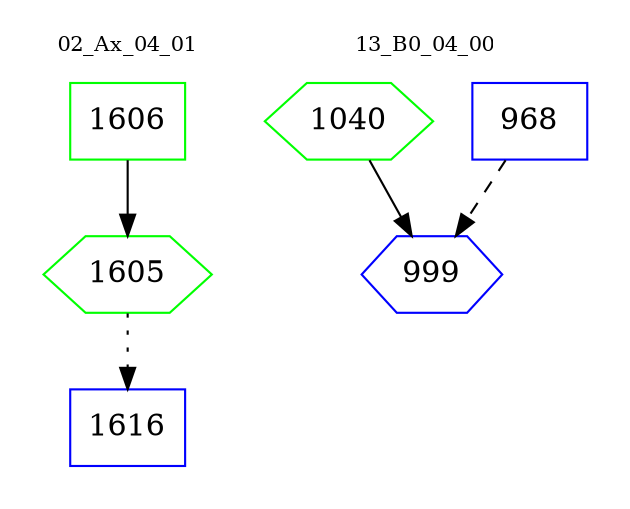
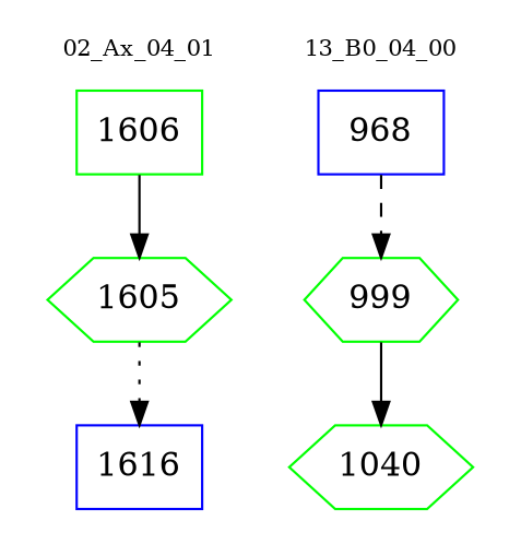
  digraph {
    node [color=green shape=hexagon]
    edge [color=black style=solid]
    n1 [label=1605]
    n2 [color=blue label=1616 shape=box]
    n3 [label=1606 shape=box]
-   n4 [color=blue label=999]
+   n4 [label=999]
    n5 [color=blue label=968 shape=box]
    n6 [label=1040]
    subgraph cluster_1 {
      color=white
      fontsize=10
      label="02_Ax_04_01"
      n1
      n2
      n3
    }
    subgraph cluster_2 {
      color=white
      fontsize=10
      label="13_B0_04_00"
      n4
      n5
      n6
    }
    n1 -> n2 [style=dotted]
    n3 -> n1
-   n6 -> n4
+   n4 -> n6
    n5 -> n4 [style=dashed]
  }
